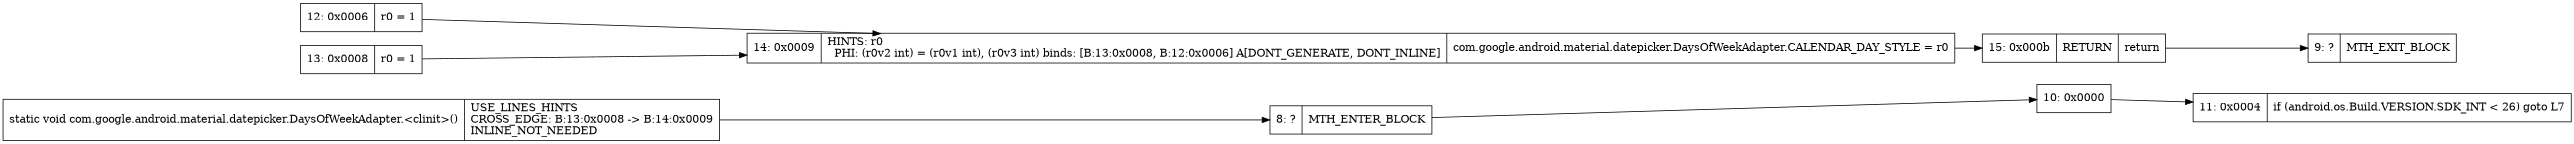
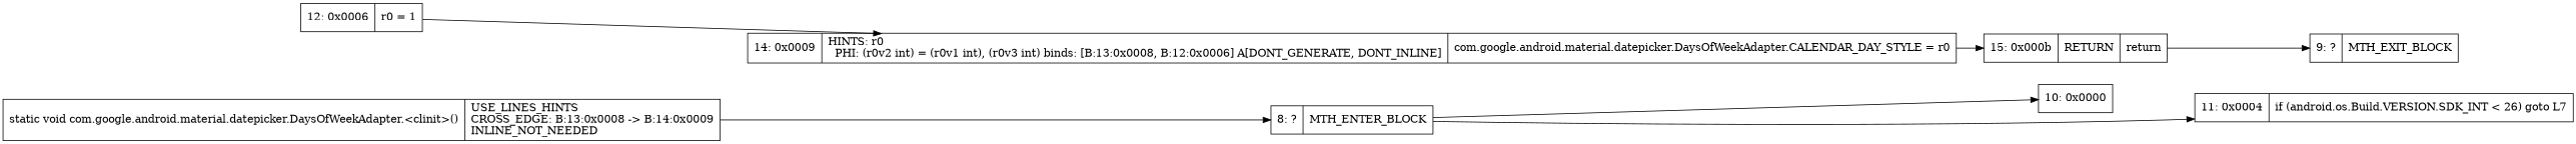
  digraph {
    rankdir=LR
    node [shape=record]
    n1 [label="{8\:\ ?|MTH_ENTER_BLOCK\l}"]
    n2 [label="{10\:\ 0x0000}"]
    n3 [label="{11\:\ 0x0004|if (android.os.Build.VERSION.SDK_INT \< 26) goto L7\l}"]
    n4 [label="{12\:\ 0x0006|r0 = 1\l}"]
    n5 [label="{14\:\ 0x0009|HINTS: r0 \l  PHI: (r0v2 int) = (r0v1 int), (r0v3 int) binds: [B:13:0x0008, B:12:0x0006] A[DONT_GENERATE, DONT_INLINE]\l|com.google.android.material.datepicker.DaysOfWeekAdapter.CALENDAR_DAY_STYLE = r0\l}"]
-   n6 [label="{13\:\ 0x0008|r0 = 1\l}"]
    n7 [label="{15\:\ 0x000b|RETURN\l|return\l}"]
    n8 [label="{9\:\ ?|MTH_EXIT_BLOCK\l}"]
    n9 [label="{static void com.google.android.material.datepicker.DaysOfWeekAdapter.\<clinit\>()  | USE_LINES_HINTS\lCROSS_EDGE: B:13:0x0008 \-\> B:14:0x0009\lINLINE_NOT_NEEDED\l}"]
    n1 -> n2
-   n2 -> n3
+   n1 -> n3
    n4 -> n5
    n5 -> n7
-   n6 -> n5
    n7 -> n8
    n9 -> n1
  }
